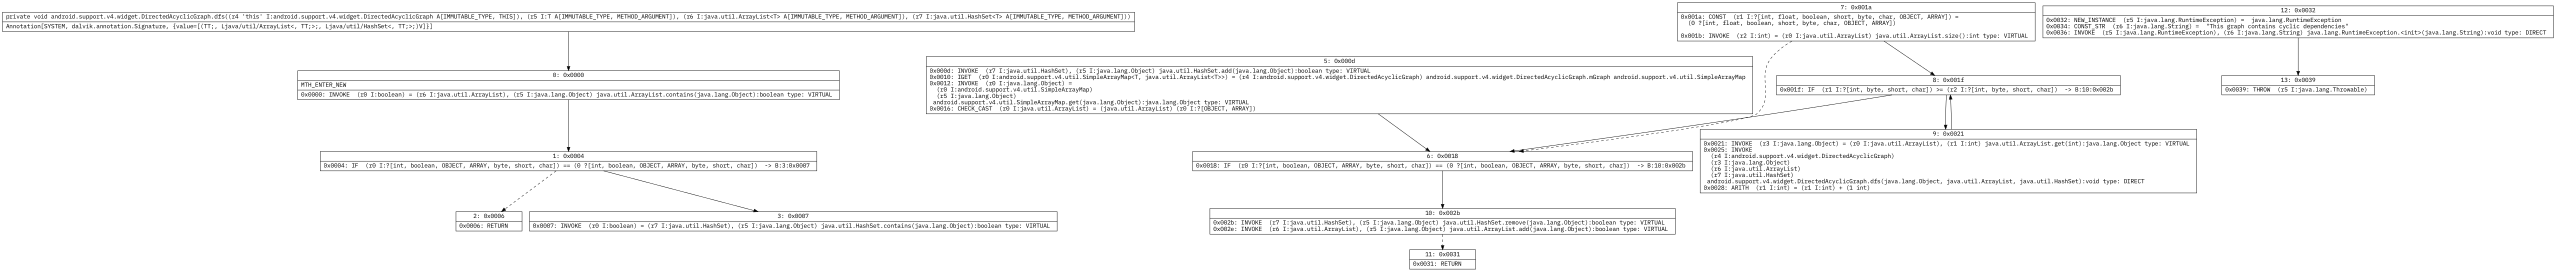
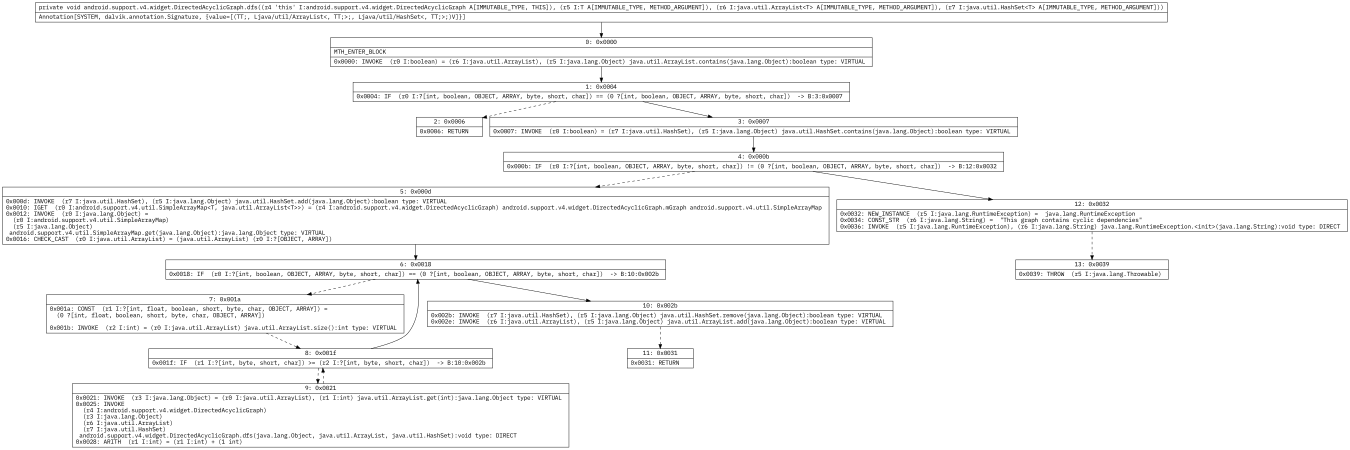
  digraph {
    fontname="IBM Plex Mono"
    node [fontname="IBM Plex Mono" shape=record]
    edge [fontname="IBM Plex Mono"]
-   n1 [label="{0\:\ 0x0000|MTH_ENTER_NEW\l|0x0000: INVOKE  (r0 I:boolean) = (r6 I:java.util.ArrayList), (r5 I:java.lang.Object) java.util.ArrayList.contains(java.lang.Object):boolean type: VIRTUAL \l}"]
+   n1 [label="{0\:\ 0x0000|MTH_ENTER_BLOCK\l|0x0000: INVOKE  (r0 I:boolean) = (r6 I:java.util.ArrayList), (r5 I:java.lang.Object) java.util.ArrayList.contains(java.lang.Object):boolean type: VIRTUAL \l}"]
    n2 [label="{1\:\ 0x0004|0x0004: IF  (r0 I:?[int, boolean, OBJECT, ARRAY, byte, short, char]) == (0 ?[int, boolean, OBJECT, ARRAY, byte, short, char])  \-\> B:3:0x0007 \l}"]
    n3 [label="{2\:\ 0x0006|0x0006: RETURN   \l}"]
    n4 [label="{3\:\ 0x0007|0x0007: INVOKE  (r0 I:boolean) = (r7 I:java.util.HashSet), (r5 I:java.lang.Object) java.util.HashSet.contains(java.lang.Object):boolean type: VIRTUAL \l}"]
+   n5 [label="{4\:\ 0x000b|0x000b: IF  (r0 I:?[int, boolean, OBJECT, ARRAY, byte, short, char]) != (0 ?[int, boolean, OBJECT, ARRAY, byte, short, char])  \-\> B:12:0x0032 \l}"]
    n6 [label="{5\:\ 0x000d|0x000d: INVOKE  (r7 I:java.util.HashSet), (r5 I:java.lang.Object) java.util.HashSet.add(java.lang.Object):boolean type: VIRTUAL \l0x0010: IGET  (r0 I:android.support.v4.util.SimpleArrayMap\<T, java.util.ArrayList\<T\>\>) = (r4 I:android.support.v4.widget.DirectedAcyclicGraph) android.support.v4.widget.DirectedAcyclicGraph.mGraph android.support.v4.util.SimpleArrayMap \l0x0012: INVOKE  (r0 I:java.lang.Object) = \l  (r0 I:android.support.v4.util.SimpleArrayMap)\l  (r5 I:java.lang.Object)\l android.support.v4.util.SimpleArrayMap.get(java.lang.Object):java.lang.Object type: VIRTUAL \l0x0016: CHECK_CAST  (r0 I:java.util.ArrayList) = (java.util.ArrayList) (r0 I:?[OBJECT, ARRAY]) \l}"]
    n7 [label="{12\:\ 0x0032|0x0032: NEW_INSTANCE  (r5 I:java.lang.RuntimeException) =  java.lang.RuntimeException \l0x0034: CONST_STR  (r6 I:java.lang.String) =  \"This graph contains cyclic dependencies\" \l0x0036: INVOKE  (r5 I:java.lang.RuntimeException), (r6 I:java.lang.String) java.lang.RuntimeException.\<init\>(java.lang.String):void type: DIRECT \l}"]
    n8 [label="{6\:\ 0x0018|0x0018: IF  (r0 I:?[int, boolean, OBJECT, ARRAY, byte, short, char]) == (0 ?[int, boolean, OBJECT, ARRAY, byte, short, char])  \-\> B:10:0x002b \l}"]
    n9 [label="{13\:\ 0x0039|0x0039: THROW  (r5 I:java.lang.Throwable) \l}"]
    n10 [label="{7\:\ 0x001a|0x001a: CONST  (r1 I:?[int, float, boolean, short, byte, char, OBJECT, ARRAY]) = \l  (0 ?[int, float, boolean, short, byte, char, OBJECT, ARRAY])\l \l0x001b: INVOKE  (r2 I:int) = (r0 I:java.util.ArrayList) java.util.ArrayList.size():int type: VIRTUAL \l}"]
    n11 [label="{10\:\ 0x002b|0x002b: INVOKE  (r7 I:java.util.HashSet), (r5 I:java.lang.Object) java.util.HashSet.remove(java.lang.Object):boolean type: VIRTUAL \l0x002e: INVOKE  (r6 I:java.util.ArrayList), (r5 I:java.lang.Object) java.util.ArrayList.add(java.lang.Object):boolean type: VIRTUAL \l}"]
    n12 [label="{8\:\ 0x001f|0x001f: IF  (r1 I:?[int, byte, short, char]) \>= (r2 I:?[int, byte, short, char])  \-\> B:10:0x002b \l}"]
    n13 [label="{11\:\ 0x0031|0x0031: RETURN   \l}"]
    n14 [label="{9\:\ 0x0021|0x0021: INVOKE  (r3 I:java.lang.Object) = (r0 I:java.util.ArrayList), (r1 I:int) java.util.ArrayList.get(int):java.lang.Object type: VIRTUAL \l0x0025: INVOKE  \l  (r4 I:android.support.v4.widget.DirectedAcyclicGraph)\l  (r3 I:java.lang.Object)\l  (r6 I:java.util.ArrayList)\l  (r7 I:java.util.HashSet)\l android.support.v4.widget.DirectedAcyclicGraph.dfs(java.lang.Object, java.util.ArrayList, java.util.HashSet):void type: DIRECT \l0x0028: ARITH  (r1 I:int) = (r1 I:int) + (1 int) \l}"]
    n15 [label="{private void android.support.v4.widget.DirectedAcyclicGraph.dfs((r4 'this' I:android.support.v4.widget.DirectedAcyclicGraph A[IMMUTABLE_TYPE, THIS]), (r5 I:T A[IMMUTABLE_TYPE, METHOD_ARGUMENT]), (r6 I:java.util.ArrayList\<T\> A[IMMUTABLE_TYPE, METHOD_ARGUMENT]), (r7 I:java.util.HashSet\<T\> A[IMMUTABLE_TYPE, METHOD_ARGUMENT]))  | Annotation[SYSTEM, dalvik.annotation.Signature, \{value=[(TT;, Ljava\/util\/ArrayList\<, TT;\>;, Ljava\/util\/HashSet\<, TT;\>;)V]\}]\l}"]
    n1 -> n2
    n2 -> n3 [style=dashed]
    n2 -> n4
+   n4 -> n5
+   n5 -> n6 [style=dashed]
+   n5 -> n7
    n6 -> n8
-   n7 -> n9
-   n10 -> n8 [style=dashed]
+   n7 -> n9 [style=dashed]
+   n8 -> n10 [style=dashed]
    n8 -> n11
-   n10 -> n12
+   n10 -> n12 [style=dashed]
    n11 -> n13 [style=dashed]
    n12 -> n8
-   n12 -> n14 [style=solid]
-   n14 -> n12
+   n12 -> n14 [style=dashed]
+   n14 -> n12 [style=dashed]
    n15 -> n1
  }
